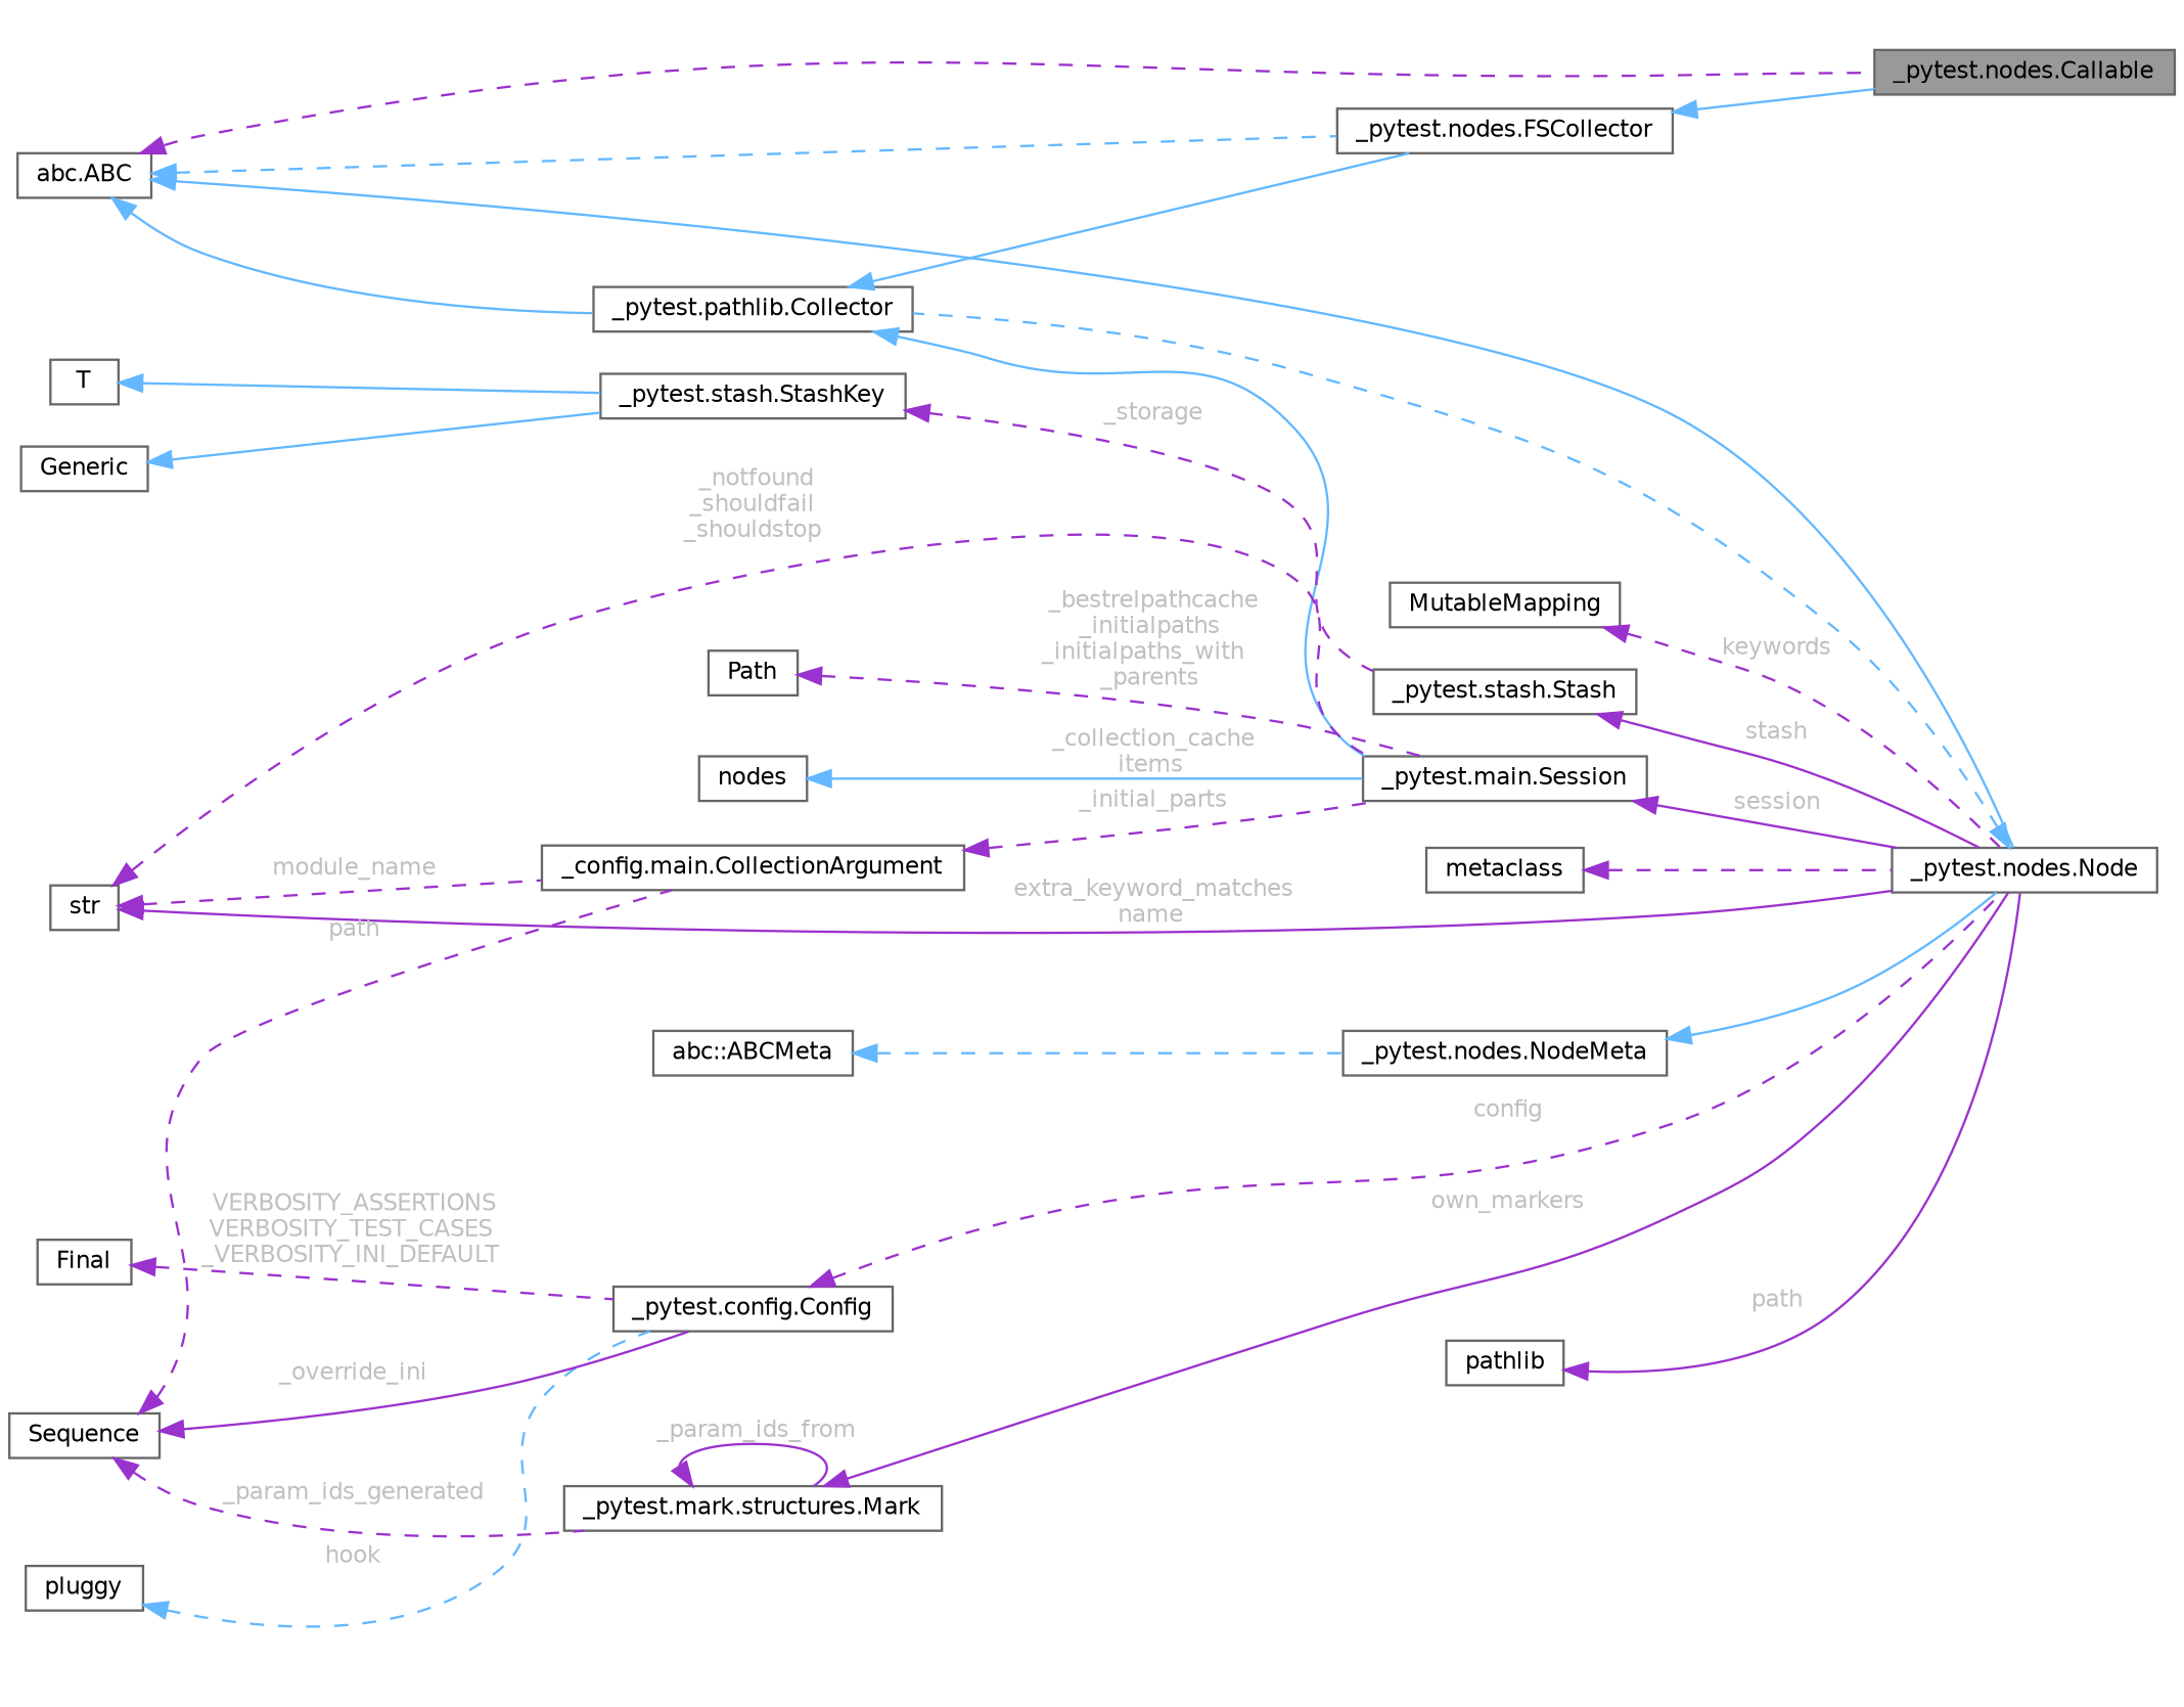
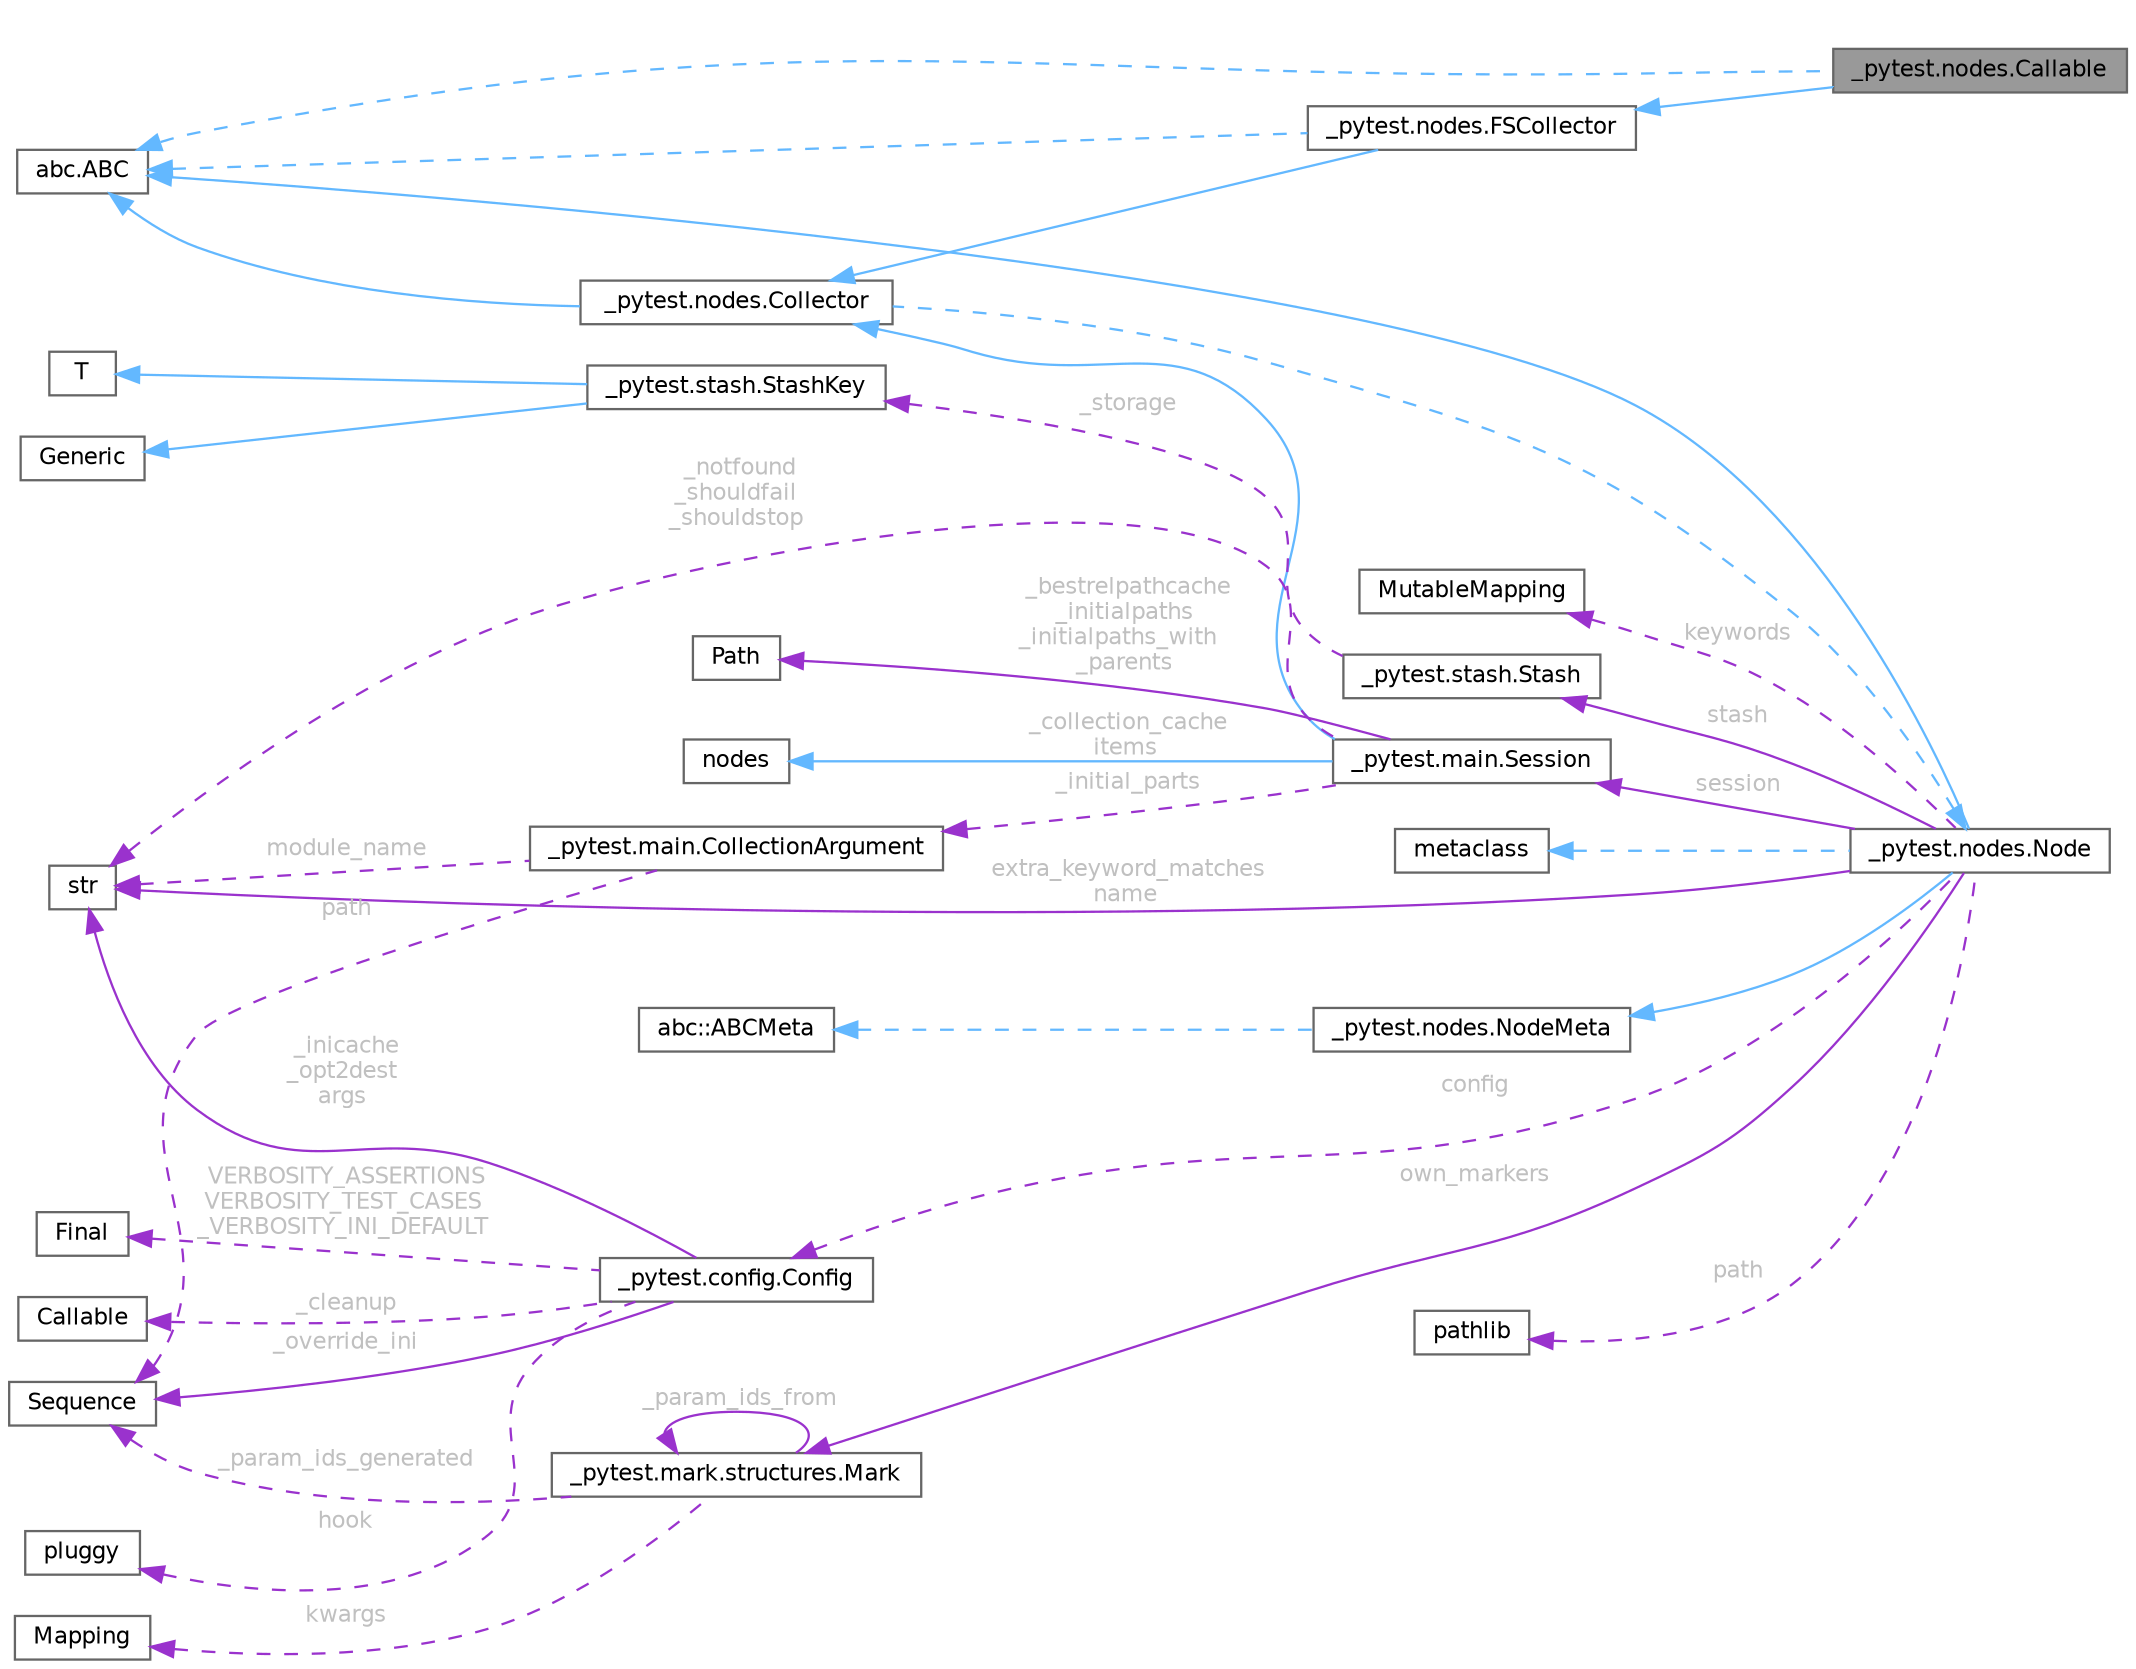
  digraph {
    rankdir=LR
    node [color=gray40 fillcolor=white fontname=Helvetica fontsize=10 shape=box style=filled]
    edge [color=darkorchid3 dir=back fontname=Helvetica fontsize=10 labelfontname=Helvetica labelfontsize=10 style=solid fontcolor=grey]
    n1 [fillcolor=grey60 fontcolor=black height=0.2 label="_pytest.nodes.Callable" width=0.4]
    n2 [height=0.2 label="_pytest.nodes.FSCollector" width=0.4]
-   n3 [height=0.2 label="_pytest.pathlib.Collector" width=0.4]
+   n3 [height=0.2 label="_pytest.nodes.Collector" width=0.4]
    n4 [height=0.2 label="_pytest.main.Session" width=0.4]
    n5 [height=0.2 label="_pytest.nodes.Node" width=0.4]
    n6 [height=0.2 label="abc.ABC" width=0.4]
    n7 [height=0.2 label=metaclass width=0.4]
    n8 [height=0.2 label="_pytest.nodes.NodeMeta" width=0.4]
    n9 [height=0.2 label="abc::ABCMeta" width=0.4]
    n10 [height=0.2 label=str width=0.4]
    n11 [height=0.2 label="_pytest.config.Config" width=0.4]
-   n12 [height=0.2 label="_config.main.CollectionArgument" width=0.4]
+   n12 [height=0.2 label="_pytest.main.CollectionArgument" width=0.4]
    n13 [height=0.2 label=Final width=0.4]
    n14 [height=0.2 label=pluggy width=0.4]
    n15 [height=0.2 label=Sequence width=0.4]
    n16 [height=0.2 label="_pytest.mark.structures.Mark" width=0.4]
+   n17 [height=0.2 label=Callable width=0.4]
    n18 [height=0.2 label=Path width=0.4]
    n19 [height=0.2 label=nodes width=0.4]
    n20 [height=0.2 label=pathlib width=0.4]
    n21 [height=0.2 label=MutableMapping width=0.4]
+   n22 [height=0.2 label=Mapping width=0.4]
    n23 [height=0.2 label="_pytest.stash.Stash" width=0.4]
    n24 [height=0.2 label="_pytest.stash.StashKey" width=0.4]
    n25 [height=0.2 label=Generic width=0.4]
    n26 [height=0.2 label=T width=0.4]
    n2 -> n1 [color=steelblue1 fontcolor=""]
    n3 -> n2 [color=steelblue1 fontcolor=""]
    n3 -> n4 [color=steelblue1 fontcolor=""]
    n4 -> n5 [label=" session"]
    n5 -> n3 [color=steelblue1 style=dashed fontcolor=""]
-   n6 -> n1 [style=dashed fontcolor=""]
+   n6 -> n1 [color=steelblue1 style=dashed fontcolor=""]
    n6 -> n2 [color=steelblue1 style=dashed fontcolor=""]
    n6 -> n3 [color=steelblue1 fontcolor=""]
    n6 -> n5 [color=steelblue1 fontcolor=""]
-   n7 -> n5 [style=dashed fontcolor=""]
+   n7 -> n5 [color=steelblue1 style=dashed fontcolor=""]
    n8 -> n5 [color=steelblue1 fontcolor=""]
    n9 -> n8 [color=steelblue1 style=dashed fontcolor=""]
    n10 -> n4 [label=" _notfound\n_shouldfail\n_shouldstop" style=dashed]
    n10 -> n5 [label=" extra_keyword_matches\nname"]
+   n10 -> n11 [label=" _inicache\n_opt2dest\nargs"]
    n10 -> n12 [label=" module_name" style=dashed]
    n11 -> n5 [label=" config" style=dashed]
    n12 -> n4 [label=" _initial_parts" style=dashed]
    n13 -> n11 [label=" VERBOSITY_ASSERTIONS\nVERBOSITY_TEST_CASES\n_VERBOSITY_INI_DEFAULT" style=dashed]
-   n14 -> n11 [color=steelblue1 label=" hook" style=dashed]
+   n14 -> n11 [label=" hook" style=dashed]
    n15 -> n11 [label=" _override_ini"]
    n15 -> n12 [label=" path" style=dashed]
    n15 -> n16 [label=" _param_ids_generated" style=dashed]
    n16 -> n5 [label=" own_markers"]
    n16 -> n16 [label=" _param_ids_from"]
-   n18 -> n4 [label=" _bestrelpathcache\n_initialpaths\n_initialpaths_with\l_parents" style=dashed]
+   n17 -> n11 [label=" _cleanup" style=dashed]
+   n18 -> n4 [label=" _bestrelpathcache\n_initialpaths\n_initialpaths_with\l_parents"]
    n19 -> n4 [color=steelblue1 label=" _collection_cache\nitems"]
-   n20 -> n5 [label=" path"]
+   n20 -> n5 [label=" path" style=dashed]
    n21 -> n5 [label=" keywords" style=dashed]
+   n22 -> n16 [label=" kwargs" style=dashed]
    n23 -> n5 [label=" stash"]
    n24 -> n23 [label=" _storage" style=dashed]
    n25 -> n24 [color=steelblue1 fontcolor=""]
    n26 -> n24 [color=steelblue1 fontcolor=""]
  }
